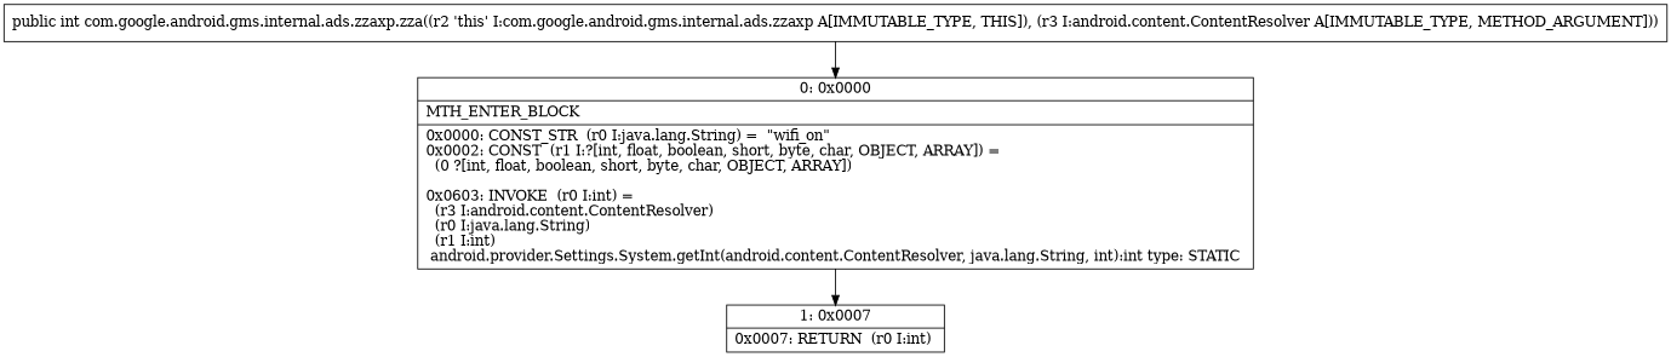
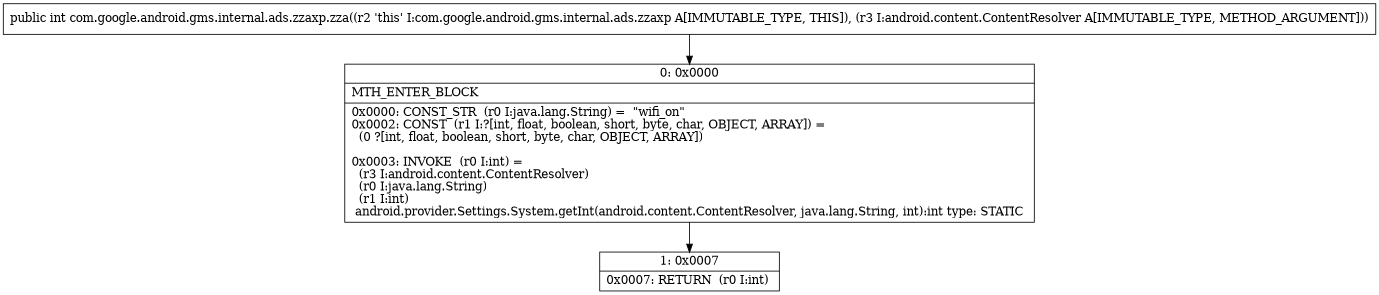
  digraph {
    node [shape=record]
-   n1 [label="{0\:\ 0x0000|MTH_ENTER_BLOCK\l|0x0000: CONST_STR  (r0 I:java.lang.String) =  \"wifi_on\" \l0x0002: CONST  (r1 I:?[int, float, boolean, short, byte, char, OBJECT, ARRAY]) = \l  (0 ?[int, float, boolean, short, byte, char, OBJECT, ARRAY])\l \l0x0603: INVOKE  (r0 I:int) = \l  (r3 I:android.content.ContentResolver)\l  (r0 I:java.lang.String)\l  (r1 I:int)\l android.provider.Settings.System.getInt(android.content.ContentResolver, java.lang.String, int):int type: STATIC \l}"]
+   n1 [label="{0\:\ 0x0000|MTH_ENTER_BLOCK\l|0x0000: CONST_STR  (r0 I:java.lang.String) =  \"wifi_on\" \l0x0002: CONST  (r1 I:?[int, float, boolean, short, byte, char, OBJECT, ARRAY]) = \l  (0 ?[int, float, boolean, short, byte, char, OBJECT, ARRAY])\l \l0x0003: INVOKE  (r0 I:int) = \l  (r3 I:android.content.ContentResolver)\l  (r0 I:java.lang.String)\l  (r1 I:int)\l android.provider.Settings.System.getInt(android.content.ContentResolver, java.lang.String, int):int type: STATIC \l}"]
    n2 [label="{1\:\ 0x0007|0x0007: RETURN  (r0 I:int) \l}"]
    n3 [label="{public int com.google.android.gms.internal.ads.zzaxp.zza((r2 'this' I:com.google.android.gms.internal.ads.zzaxp A[IMMUTABLE_TYPE, THIS]), (r3 I:android.content.ContentResolver A[IMMUTABLE_TYPE, METHOD_ARGUMENT])) }"]
    n1 -> n2
    n3 -> n1
  }
